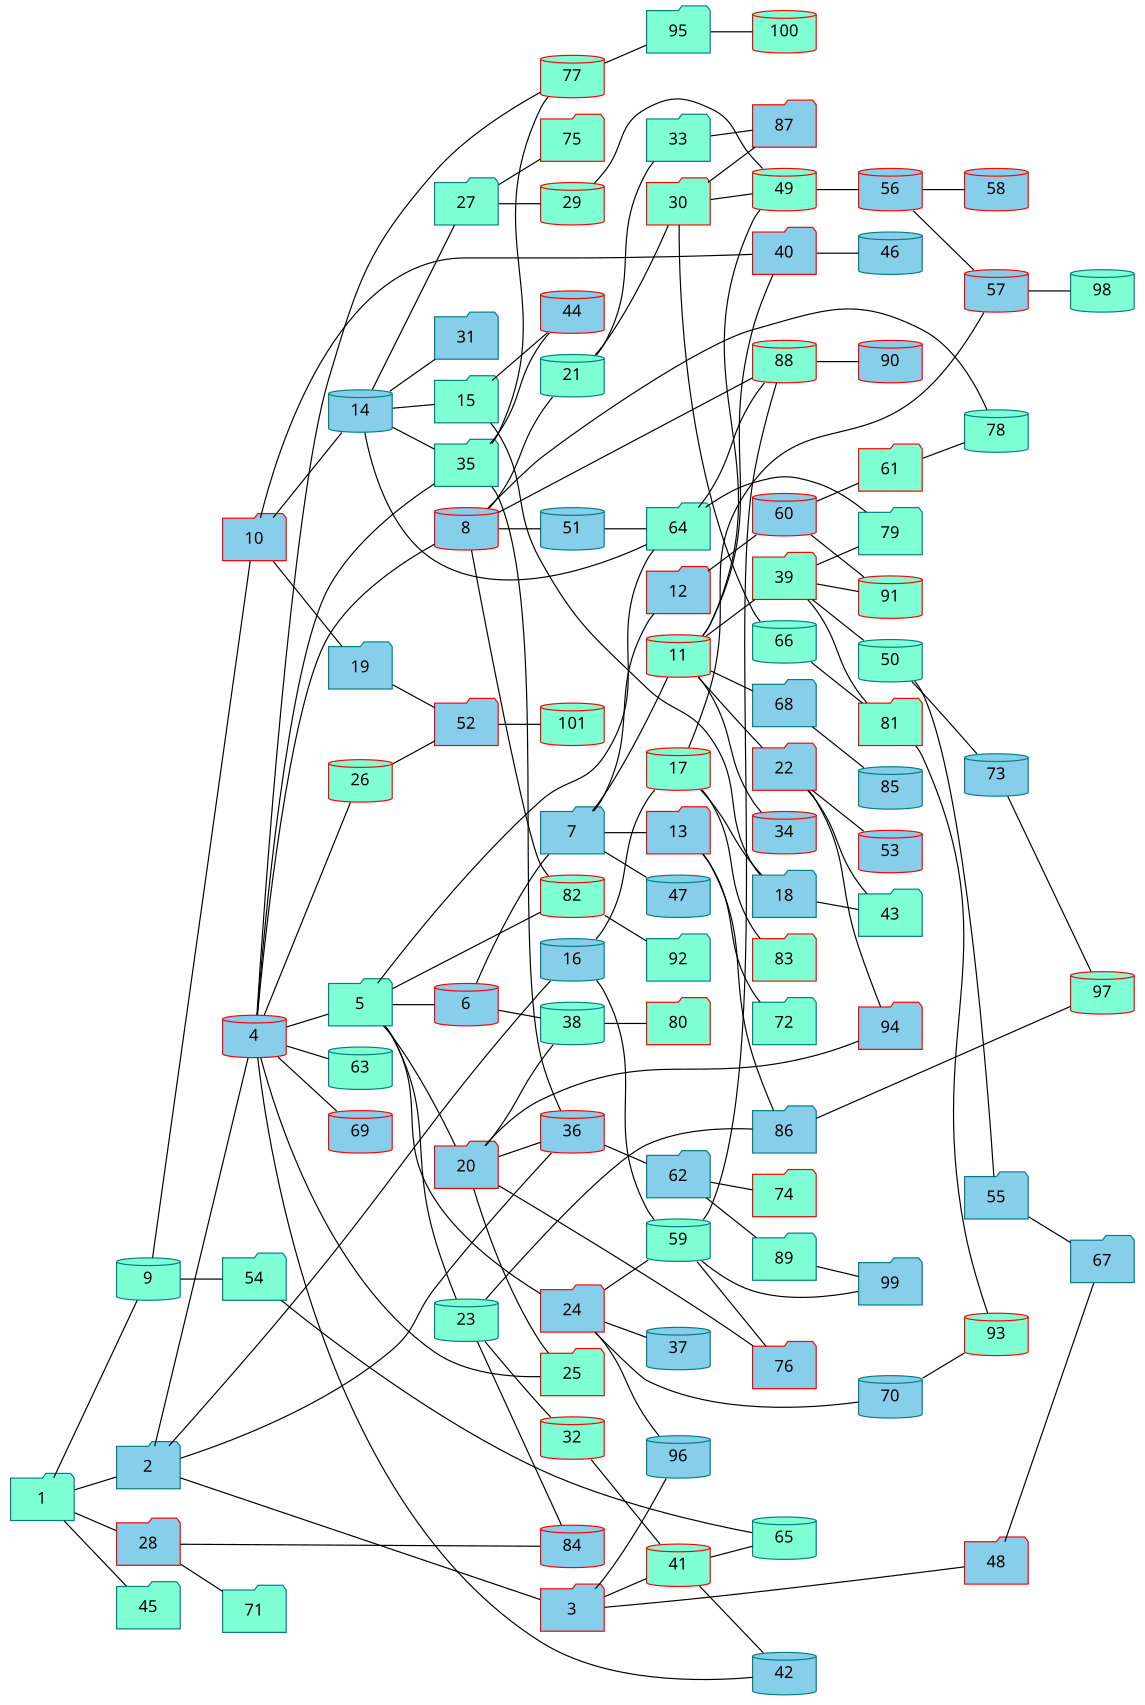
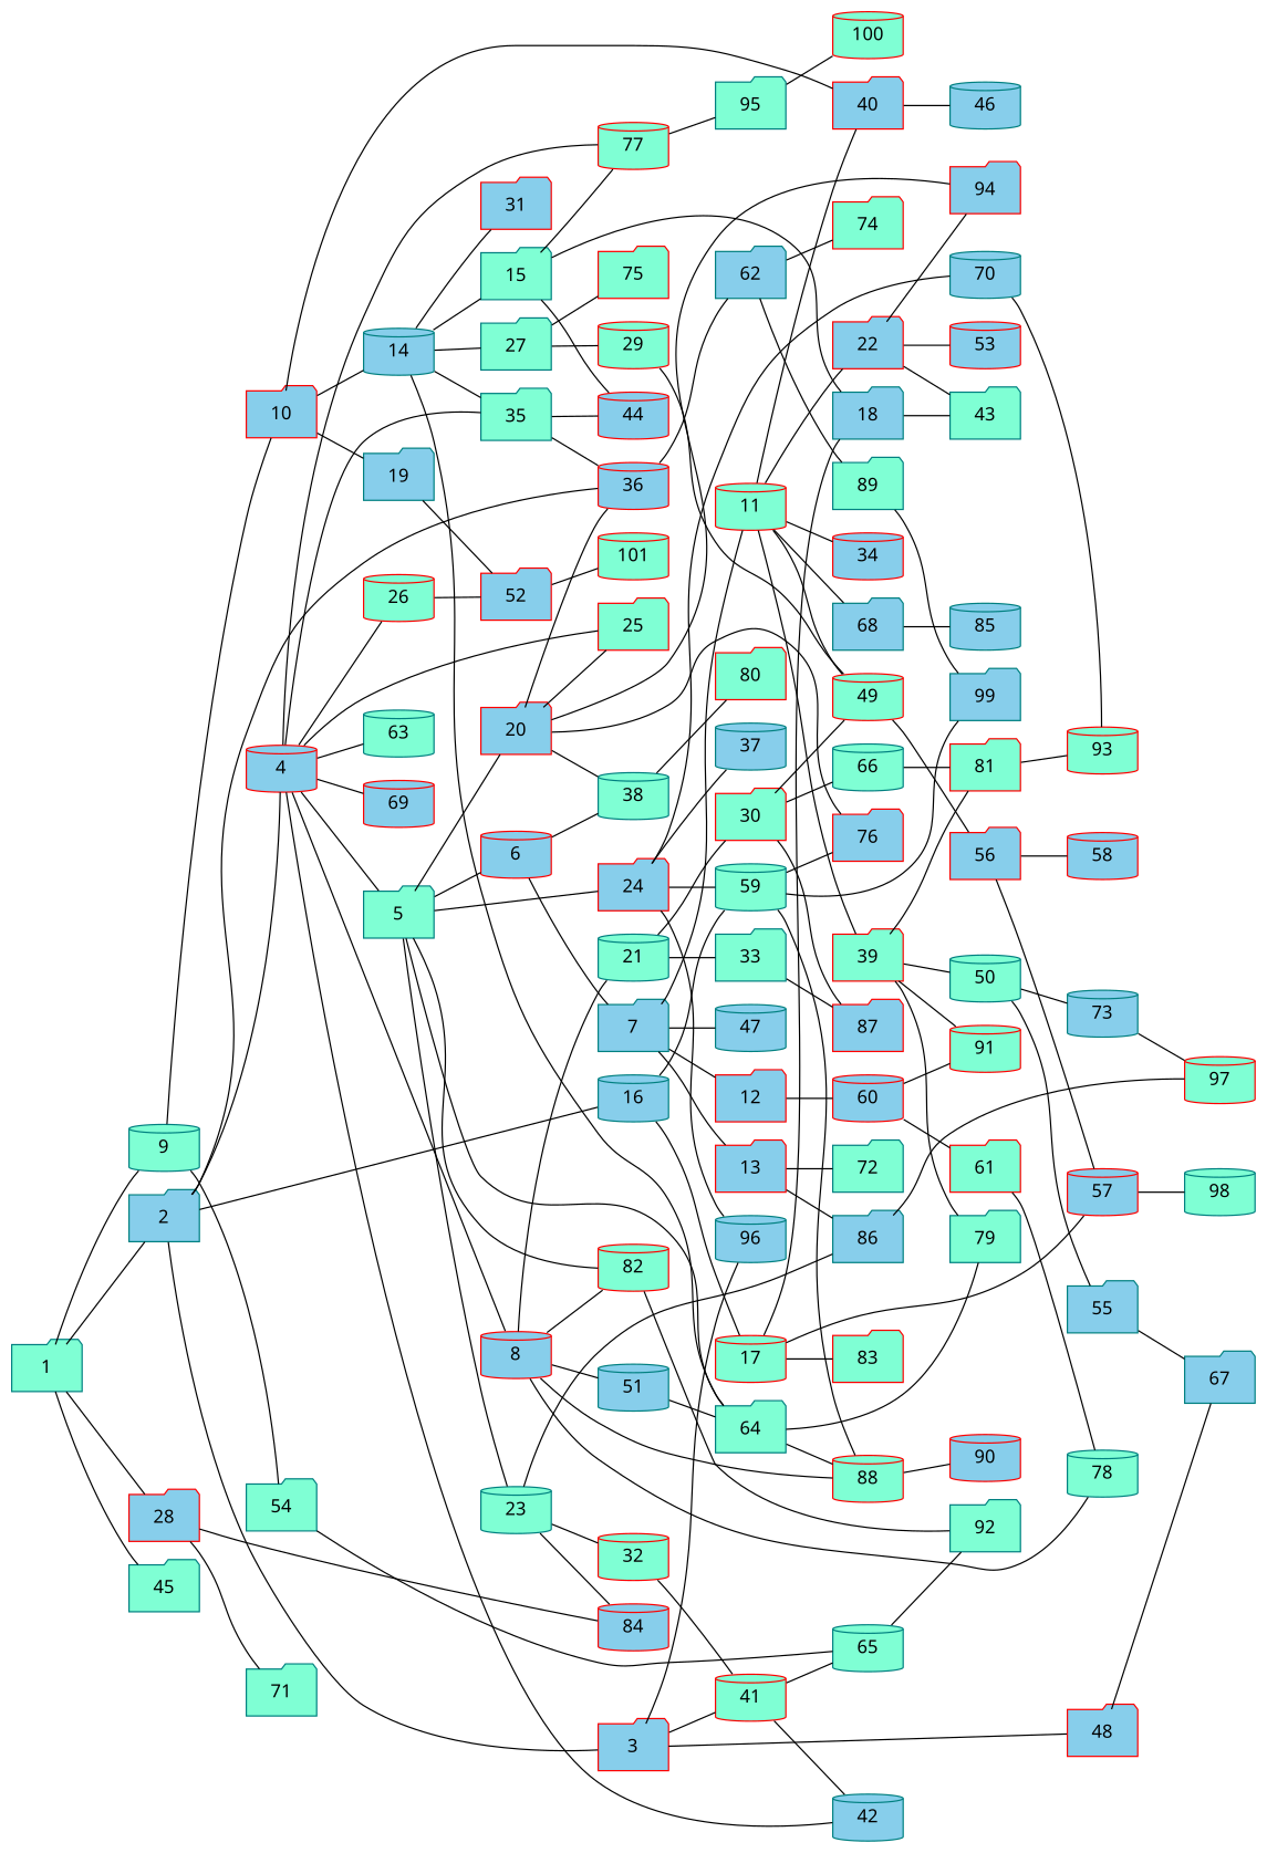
  graph {
    fontname="Noto Sans"
    rankdir=LR
    node [color=red fillcolor=aquamarine fontname="Noto Sans" shape=cylinder style=filled]
    edge [fontname="Noto Sans"]
    1 [color=teal shape=folder]
    2 [color=teal fillcolor=skyblue shape=folder]
    9 [color=teal]
    28 [fillcolor=skyblue shape=folder]
    45 [color=teal shape=folder]
    3 [fillcolor=skyblue shape=folder]
    4 [fillcolor=skyblue]
    16 [color=teal fillcolor=skyblue]
    36 [fillcolor=skyblue]
    10 [fillcolor=skyblue shape=folder]
    54 [color=teal shape=folder]
    84 [fillcolor=skyblue]
    71 [color=teal shape=folder]
    41
    48 [fillcolor=skyblue shape=folder]
    96 [color=teal fillcolor=skyblue]
    5 [color=teal shape=folder]
    8 [fillcolor=skyblue]
    25 [shape=folder]
    26
    35 [color=teal shape=folder]
    42 [color=teal fillcolor=skyblue]
    63 [color=teal]
    69 [fillcolor=skyblue]
    77
    17
    59 [color=teal]
    62 [color=teal fillcolor=skyblue shape=folder]
    65 [color=teal]
    67 [color=teal fillcolor=skyblue shape=folder]
    6 [fillcolor=skyblue]
    20 [fillcolor=skyblue shape=folder]
    23 [color=teal]
    24 [fillcolor=skyblue shape=folder]
    64 [color=teal shape=folder]
    82
    21 [color=teal]
    51 [color=teal fillcolor=skyblue]
    78 [color=teal]
    88
    52 [fillcolor=skyblue shape=folder]
    44 [fillcolor=skyblue]
    95 [color=teal shape=folder]
    7 [color=teal fillcolor=skyblue shape=folder]
    38 [color=teal]
    76 [fillcolor=skyblue shape=folder]
    94 [fillcolor=skyblue shape=folder]
    86 [color=teal fillcolor=skyblue shape=folder]
    32
    37 [color=teal fillcolor=skyblue]
    70 [color=teal fillcolor=skyblue]
    79 [color=teal shape=folder]
    92 [color=teal shape=folder]
    11
    12 [fillcolor=skyblue shape=folder]
    13 [fillcolor=skyblue shape=folder]
    47 [color=teal fillcolor=skyblue]
    80 [shape=folder]
    40 [fillcolor=skyblue shape=folder]
    22 [fillcolor=skyblue shape=folder]
    34 [fillcolor=skyblue]
    39 [shape=folder]
    49
    68 [color=teal fillcolor=skyblue shape=folder]
    60 [fillcolor=skyblue]
    72 [color=teal shape=folder]
    30 [shape=folder]
    33 [color=teal shape=folder]
    90 [fillcolor=skyblue]
    14 [color=teal fillcolor=skyblue]
    19 [color=teal fillcolor=skyblue shape=folder]
    15 [color=teal shape=folder]
    27 [color=teal shape=folder]
-   31 [color=teal fillcolor=skyblue shape=folder]
+   31 [fillcolor=skyblue shape=folder]
    46 [color=teal fillcolor=skyblue]
    43 [color=teal shape=folder]
    53 [fillcolor=skyblue]
    50 [color=teal]
    81 [shape=folder]
    91
-   56 [fillcolor=skyblue]
+   56 [fillcolor=skyblue shape=folder]
    85 [color=teal fillcolor=skyblue]
    61 [shape=folder]
    97
    18 [color=teal fillcolor=skyblue shape=folder]
    29
    75 [shape=folder]
    57 [fillcolor=skyblue]
    83 [shape=folder]
    99 [color=teal fillcolor=skyblue shape=folder]
    98 [color=teal]
    101
    66 [color=teal]
    87 [fillcolor=skyblue shape=folder]
    93
    74 [shape=folder]
    89 [color=teal shape=folder]
    55 [color=teal fillcolor=skyblue shape=folder]
    73 [color=teal fillcolor=skyblue]
    58 [fillcolor=skyblue]
    100
    1 -- 2
    1 -- 9
    1 -- 28
    1 -- 45
    2 -- 3
    2 -- 4
    2 -- 16
    2 -- 36
    9 -- 10
    9 -- 54
    28 -- 84
    28 -- 71
    3 -- 41
    3 -- 48
    3 -- 96
    4 -- 5
    4 -- 8
    4 -- 25
    4 -- 26
    4 -- 35
    4 -- 42
    4 -- 63
    4 -- 69
    4 -- 77
    16 -- 17
    16 -- 59
    36 -- 62
    10 -- 40
    10 -- 14
    10 -- 19
    54 -- 65
    41 -- 42
    41 -- 65
    48 -- 67
    5 -- 6
    5 -- 20
    5 -- 23
    5 -- 24
    5 -- 64
    5 -- 82
    8 -- 82
    8 -- 21
    8 -- 51
    8 -- 78
    8 -- 88
    26 -- 52
    35 -- 36
-   35 -- 77
+   15 -- 77
    35 -- 44
    77 -- 95
    17 -- 18
    17 -- 57
    17 -- 83
    59 -- 88
    59 -- 76
    59 -- 99
    62 -- 74
    62 -- 89
+   65 -- 92
    6 -- 7
    6 -- 38
    20 -- 36
    20 -- 25
    20 -- 38
    20 -- 76
    20 -- 94
    23 -- 84
    23 -- 86
    23 -- 32
    24 -- 96
    24 -- 59
    24 -- 37
    24 -- 70
    64 -- 88
    64 -- 79
    82 -- 92
    21 -- 30
    21 -- 33
    51 -- 64
    88 -- 90
    52 -- 101
    95 -- 100
    7 -- 11
    7 -- 12
    7 -- 13
    7 -- 47
    38 -- 80
    86 -- 97
    32 -- 41
    70 -- 93
    11 -- 40
    11 -- 22
    11 -- 34
    11 -- 39
    11 -- 49
    11 -- 68
    12 -- 60
    13 -- 86
    13 -- 72
    40 -- 46
    22 -- 94
    22 -- 43
    22 -- 53
    39 -- 79
    39 -- 50
    39 -- 81
    39 -- 91
    49 -- 56
    68 -- 85
    60 -- 91
    60 -- 61
    30 -- 49
    30 -- 66
    30 -- 87
    33 -- 87
    14 -- 35
    14 -- 64
    14 -- 15
    14 -- 27
    14 -- 31
    19 -- 52
    15 -- 44
    15 -- 18
    27 -- 29
    27 -- 75
    50 -- 55
    50 -- 73
    81 -- 93
    56 -- 57
    56 -- 58
    61 -- 78
    18 -- 43
    29 -- 49
    57 -- 98
    66 -- 81
    89 -- 99
    55 -- 67
    73 -- 97
  }
